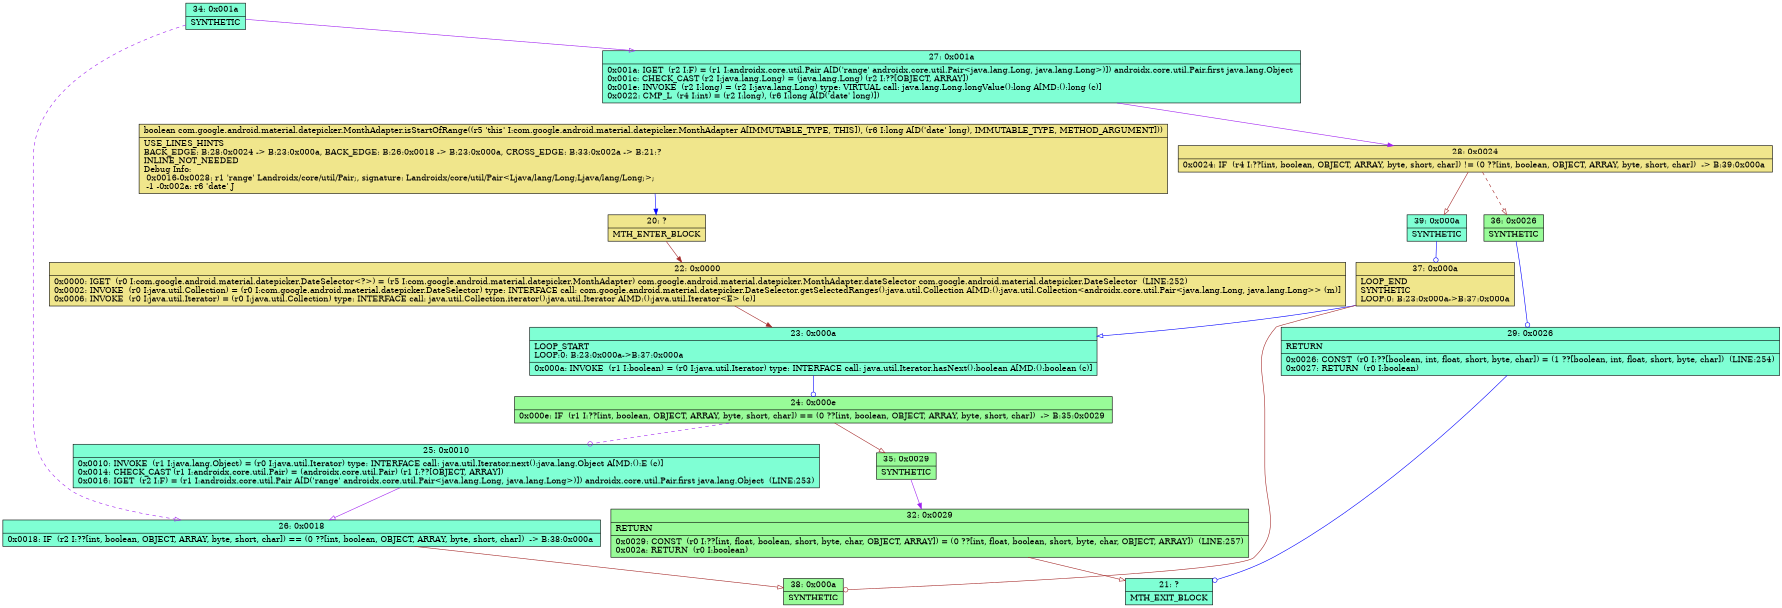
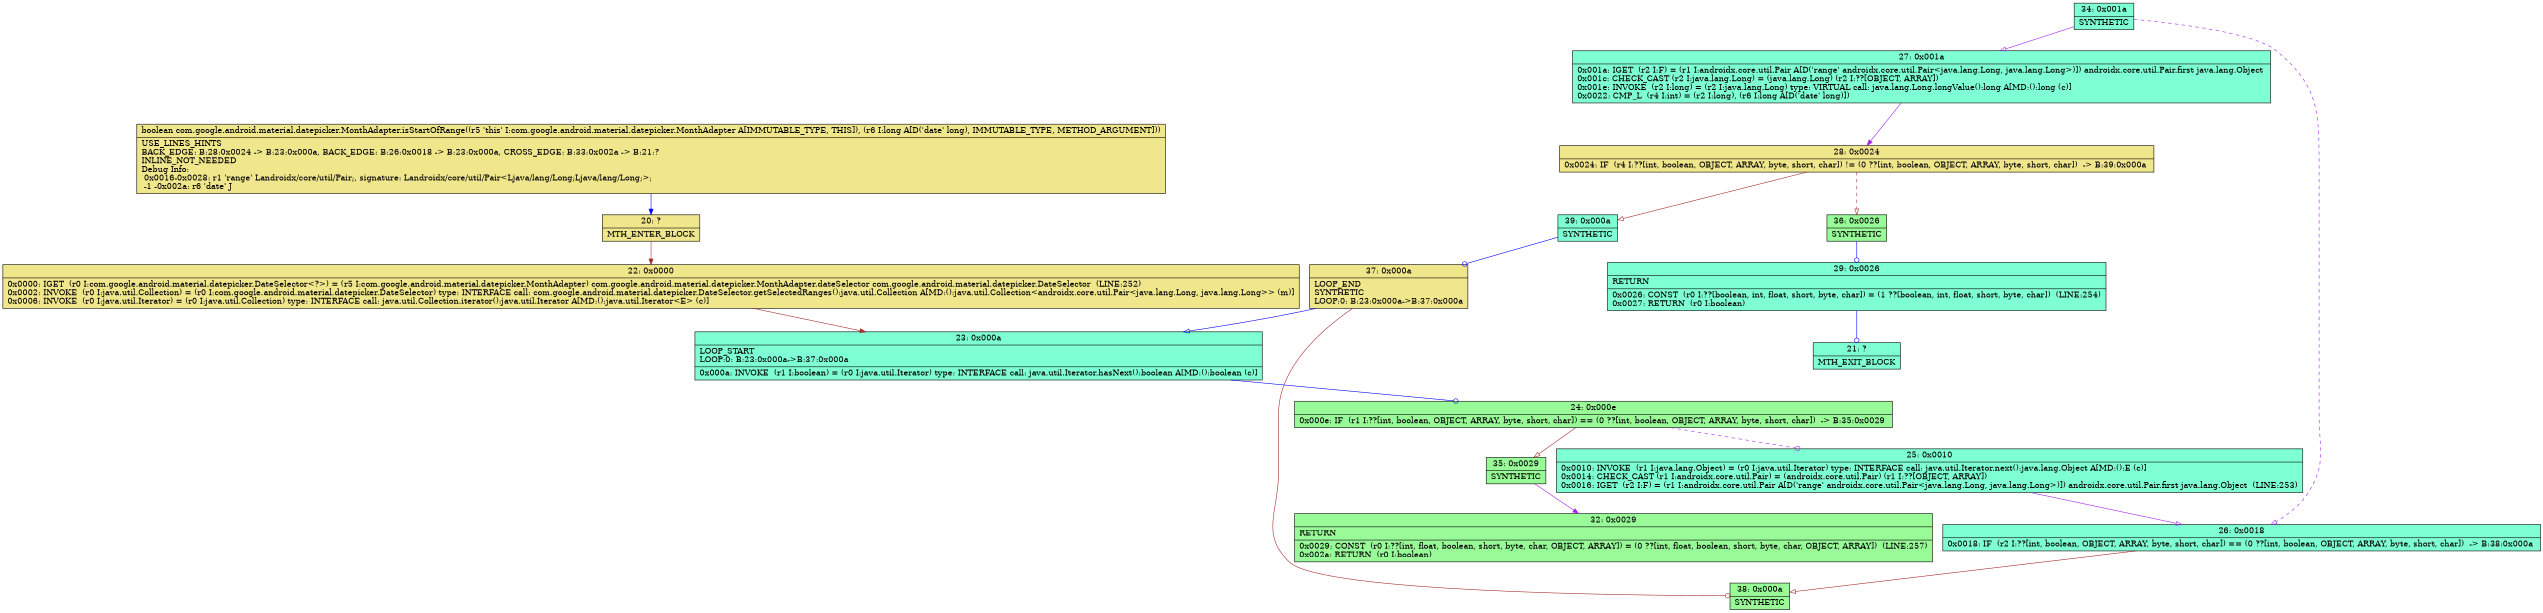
  digraph {
    node [fillcolor=aquamarine shape=record style=filled]
    edge [arrowhead=onormal color=brown]
    n1 [fillcolor=khaki label="{20\:\ ?|MTH_ENTER_BLOCK\l}"]
    n2 [fillcolor=khaki label="{22\:\ 0x0000|0x0000: IGET  (r0 I:com.google.android.material.datepicker.DateSelector\<?\>) = (r5 I:com.google.android.material.datepicker.MonthAdapter) com.google.android.material.datepicker.MonthAdapter.dateSelector com.google.android.material.datepicker.DateSelector  (LINE:252)\l0x0002: INVOKE  (r0 I:java.util.Collection) = (r0 I:com.google.android.material.datepicker.DateSelector) type: INTERFACE call: com.google.android.material.datepicker.DateSelector.getSelectedRanges():java.util.Collection A[MD:():java.util.Collection\<androidx.core.util.Pair\<java.lang.Long, java.lang.Long\>\> (m)]\l0x0006: INVOKE  (r0 I:java.util.Iterator) = (r0 I:java.util.Collection) type: INTERFACE call: java.util.Collection.iterator():java.util.Iterator A[MD:():java.util.Iterator\<E\> (c)]\l}"]
    n3 [label="{23\:\ 0x000a|LOOP_START\lLOOP:0: B:23:0x000a\-\>B:37:0x000a\l|0x000a: INVOKE  (r1 I:boolean) = (r0 I:java.util.Iterator) type: INTERFACE call: java.util.Iterator.hasNext():boolean A[MD:():boolean (c)]\l}"]
    n4 [fillcolor=palegreen label="{24\:\ 0x000e|0x000e: IF  (r1 I:??[int, boolean, OBJECT, ARRAY, byte, short, char]) == (0 ??[int, boolean, OBJECT, ARRAY, byte, short, char])  \-\> B:35:0x0029 \l}"]
    n5 [label="{25\:\ 0x0010|0x0010: INVOKE  (r1 I:java.lang.Object) = (r0 I:java.util.Iterator) type: INTERFACE call: java.util.Iterator.next():java.lang.Object A[MD:():E (c)]\l0x0014: CHECK_CAST (r1 I:androidx.core.util.Pair) = (androidx.core.util.Pair) (r1 I:??[OBJECT, ARRAY]) \l0x0016: IGET  (r2 I:F) = (r1 I:androidx.core.util.Pair A[D('range' androidx.core.util.Pair\<java.lang.Long, java.lang.Long\>)]) androidx.core.util.Pair.first java.lang.Object  (LINE:253)\l}"]
    n6 [fillcolor=palegreen label="{35\:\ 0x0029|SYNTHETIC\l}"]
    n7 [label="{26\:\ 0x0018|0x0018: IF  (r2 I:??[int, boolean, OBJECT, ARRAY, byte, short, char]) == (0 ??[int, boolean, OBJECT, ARRAY, byte, short, char])  \-\> B:38:0x000a \l}"]
    n8 [fillcolor=palegreen label="{32\:\ 0x0029|RETURN\l|0x0029: CONST  (r0 I:??[int, float, boolean, short, byte, char, OBJECT, ARRAY]) = (0 ??[int, float, boolean, short, byte, char, OBJECT, ARRAY])  (LINE:257)\l0x002a: RETURN  (r0 I:boolean) \l}"]
    n9 [fillcolor=palegreen label="{38\:\ 0x000a|SYNTHETIC\l}"]
    n10 [label="{34\:\ 0x001a|SYNTHETIC\l}"]
    n11 [label="{27\:\ 0x001a|0x001a: IGET  (r2 I:F) = (r1 I:androidx.core.util.Pair A[D('range' androidx.core.util.Pair\<java.lang.Long, java.lang.Long\>)]) androidx.core.util.Pair.first java.lang.Object \l0x001c: CHECK_CAST (r2 I:java.lang.Long) = (java.lang.Long) (r2 I:??[OBJECT, ARRAY]) \l0x001e: INVOKE  (r2 I:long) = (r2 I:java.lang.Long) type: VIRTUAL call: java.lang.Long.longValue():long A[MD:():long (c)]\l0x0022: CMP_L  (r4 I:int) = (r2 I:long), (r6 I:long A[D('date' long)]) \l}"]
    n12 [fillcolor=khaki label="{28\:\ 0x0024|0x0024: IF  (r4 I:??[int, boolean, OBJECT, ARRAY, byte, short, char]) != (0 ??[int, boolean, OBJECT, ARRAY, byte, short, char])  \-\> B:39:0x000a \l}"]
    n13 [fillcolor=palegreen label="{36\:\ 0x0026|SYNTHETIC\l}"]
    n14 [label="{39\:\ 0x000a|SYNTHETIC\l}"]
    n15 [label="{29\:\ 0x0026|RETURN\l|0x0026: CONST  (r0 I:??[boolean, int, float, short, byte, char]) = (1 ??[boolean, int, float, short, byte, char])  (LINE:254)\l0x0027: RETURN  (r0 I:boolean) \l}"]
    n16 [fillcolor=khaki label="{37\:\ 0x000a|LOOP_END\lSYNTHETIC\lLOOP:0: B:23:0x000a\-\>B:37:0x000a\l}"]
    n17 [label="{21\:\ ?|MTH_EXIT_BLOCK\l}"]
    n18 [fillcolor=khaki label="{boolean com.google.android.material.datepicker.MonthAdapter.isStartOfRange((r5 'this' I:com.google.android.material.datepicker.MonthAdapter A[IMMUTABLE_TYPE, THIS]), (r6 I:long A[D('date' long), IMMUTABLE_TYPE, METHOD_ARGUMENT]))  | USE_LINES_HINTS\lBACK_EDGE: B:28:0x0024 \-\> B:23:0x000a, BACK_EDGE: B:26:0x0018 \-\> B:23:0x000a, CROSS_EDGE: B:33:0x002a \-\> B:21:?\lINLINE_NOT_NEEDED\lDebug Info:\l  0x0016\-0x0028: r1 'range' Landroidx\/core\/util\/Pair;, signature: Landroidx\/core\/util\/Pair\<Ljava\/lang\/Long;Ljava\/lang\/Long;\>;\l  \-1 \-0x002a: r6 'date' J\l}"]
    n1 -> n2 [arrowhead=normal]
    n2 -> n3 [arrowhead=normal]
    n3 -> n4 [arrowhead=odot color=blue]
    n4 -> n5 [arrowhead=odot color=purple style=dashed]
    n4 -> n6
    n5 -> n7 [color=purple]
    n6 -> n8 [arrowhead=normal color=purple]
    n7 -> n9
-   n8 -> n17
    n10 -> n7 [color=purple style=dashed]
    n10 -> n11 [color=purple]
    n11 -> n12 [arrowhead=normal color=purple]
    n12 -> n13 [style=dashed]
    n12 -> n14
    n13 -> n15 [arrowhead=odot color=blue]
    n14 -> n16 [arrowhead=odot color=blue]
    n15 -> n17 [arrowhead=odot color=blue]
    n16 -> n3 [color=blue]
    n16 -> n9 [arrowhead=odot]
    n18 -> n1 [arrowhead=normal color=blue]
  }
